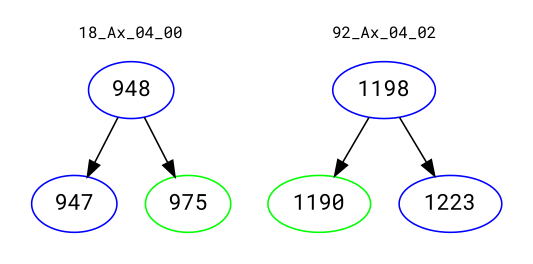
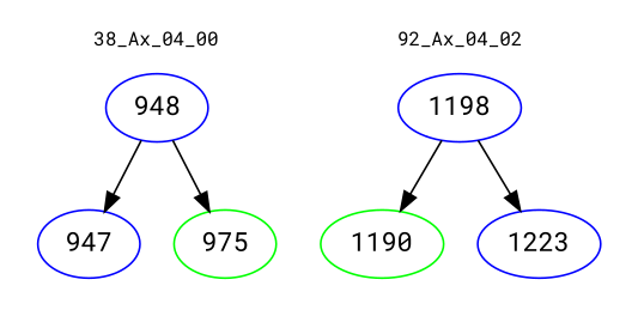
  digraph {
    fontname="Roboto Mono"
    node [color=blue fontname="Roboto Mono"]
    edge [color=black fontname="Roboto Mono"]
    n1 [label=948]
    n2 [label=947]
    n3 [color=green label=975]
    n4 [label=1198]
    n5 [color=green label=1190]
    n6 [label=1223]
    subgraph cluster_1 {
      color=white
      fontsize=10
-     label="18_Ax_04_00"
+     label="38_Ax_04_00"
      n1
      n2
      n3
    }
    subgraph cluster_2 {
      color=white
      fontsize=10
      label="92_Ax_04_02"
      n4
      n5
      n6
    }
    n1 -> n2
    n1 -> n3
    n4 -> n5
    n4 -> n6
  }
